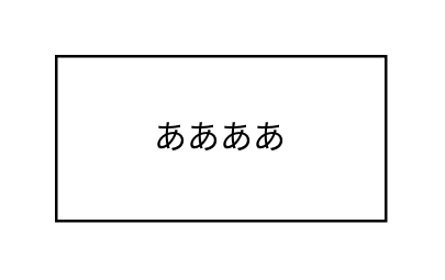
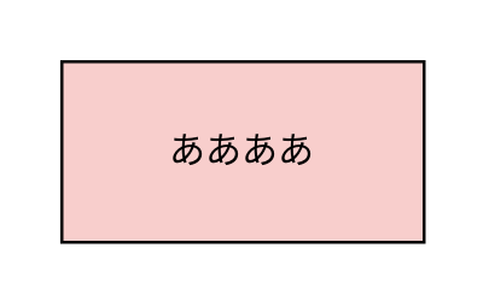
  <mxCell id="0" />
  <mxCell id="1" parent="0" />
- <mxCell id="2" value="ああああ" style="rounded=0;whiteSpace=wrap;html=1;" vertex="1" parent="1"><mxGeometry x="20" y="20" width="120" height="60" as="geometry" /></mxCell>
+ <mxCell id="2" value="ああああ" style="rounded=0;whiteSpace=wrap;html=1;fillColor=#f8cecc;" vertex="1" parent="1"><mxGeometry x="20" y="20" width="120" height="60" as="geometry" /></mxCell>
